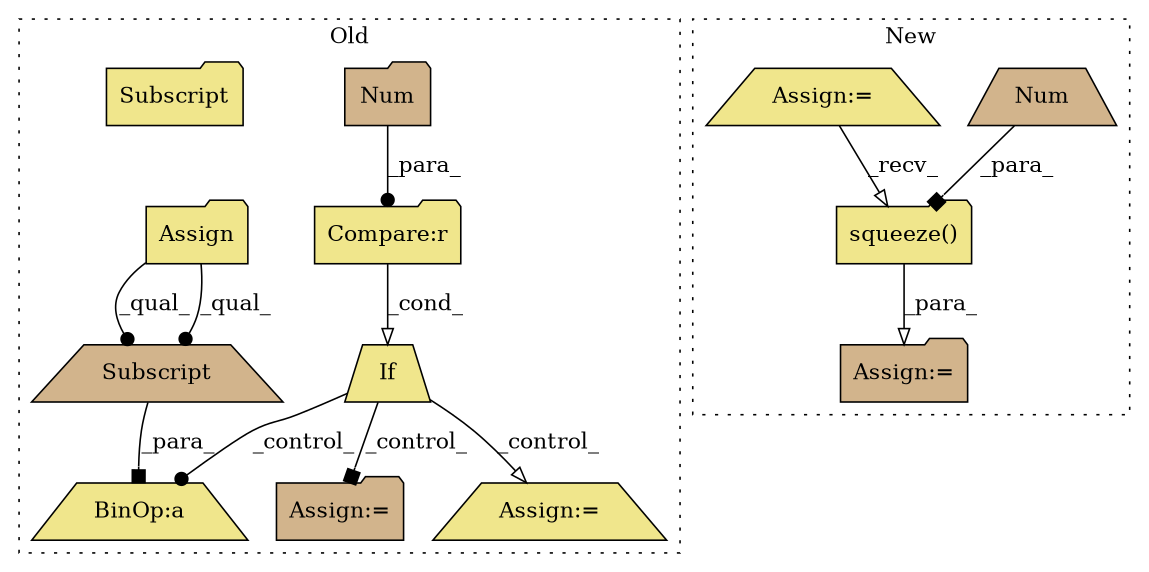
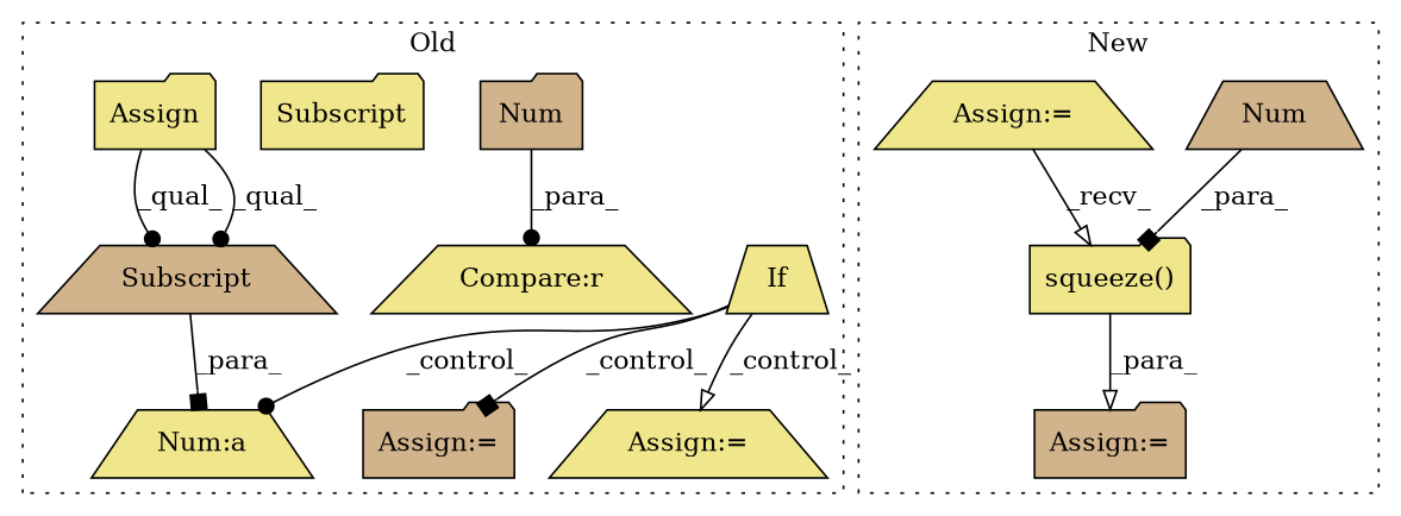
  digraph {
    node [a=68 fillcolor=khaki l=3 s="7051,0" shape=folder style=filled]
    edge [arrowhead=onormal]
    n1 [a=96 label=If s=6868 shape=trapezium]
    n2 [label="Assign:=" s=6994 shape=trapezium]
    n3 [fillcolor=tan label="Assign:=" s=6906]
-   n4 [a=40 l=6 label="Compare:r" s=6871]
+   n4 [a=40 l=6 label="Compare:r" s=6871 shape=trapezium]
    n5 [a=76 fillcolor=tan l=1 label=Num s=6876]
-   n6 [a=82 label="BinOp:a" s=7061 shape=trapezium]
+   n6 [a=82 label="Num:a" s=7061 shape=trapezium]
    n7 [a=63 l="10,0" label=Subscript]
    n8 [a=63 fillcolor=tan l="10,0" label=Subscript shape=trapezium]
    n9 [a=87 l=7 label=Assign s=7051]
    n10 [a=75 l="46,1" label="squeeze()" s="6593,6640"]
    n11 [fillcolor=tan label="Assign:=" s=6590]
    n12 [a=76 fillcolor=tan l=1 label=Num s=6639 shape=trapezium]
    n13 [label="Assign:=" s=6373 shape=trapezium]
    subgraph cluster_1 {
      label=Old
      style=dotted
      n1
      n2
      n3
      n4
      n5
      n6
      n7
      n8
      n9
    }
    subgraph cluster_2 {
      label=New
      style=dotted
      n10
      n11
      n12
      n13
    }
    n1 -> n2 [label=_control_]
    n1 -> n3 [arrowhead=box label=_control_]
    n1 -> n6 [arrowhead=dot label=_control_]
-   n4 -> n1 [label=_cond_]
    n5 -> n4 [arrowhead=dot label=_para_]
    n8 -> n6 [arrowhead=box label=_para_]
    n9 -> n8 [arrowhead=dot label=_qual_]
    n9 -> n8 [arrowhead=dot label=_qual_]
    n10 -> n11 [label=_para_]
    n12 -> n10 [arrowhead=box label=_para_]
    n13 -> n10 [label=_recv_]
  }
